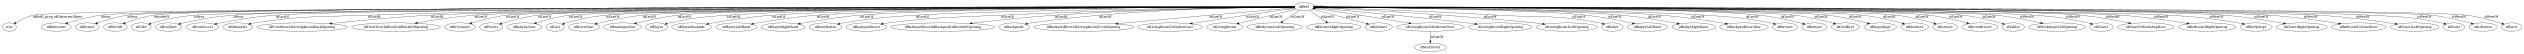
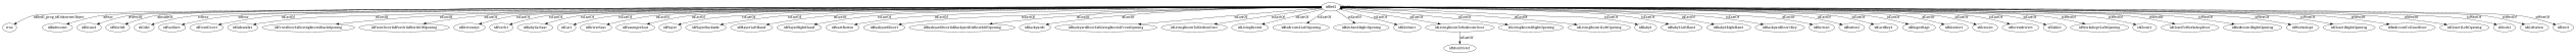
  digraph {
    fontname="Noto Serif"
    node [fontname="Noto Serif" node_type=entity_node]
    edge [edge_type=relationship fontname="Noto Serif"]
    idBed1
    true [node_type=property_node]
    idBedroom1
    idHouse1
    idWorld1
    idCrib1
    idPacifier1
    idFrontDoor1
    idSidewalk1
    idFrontDoor1idLivingRoom1BackOpening
    idFrontDoor1idPorch1idNorthOfOpening
    idDriveway1
    idPorch1
    idBabyCarSeat
    idCar1
    idDriverSeat
    idPassengerSeat
    idPlayer
    idPlayerBackside
    idPlayerLeftHand
    idPlayerRightHand
    idStartButton
    idBackyardDoor1
    idBackyardDoor1idBackyard1idSouthOfOpening
    idBackyard1
    idBackyardDoor1idLivingRoom1FrontOpening
    idLivingRoomToKitchenDoor
    idLivingRoom1
    idBedroom1LeftOpening
    idKitchen1RightOpening
    idKitchen1
    idLivingRoomToBedroomDoor
    idLivingRoom1RightOpening
    idLivingRoom1LeftOpening
    idBaby1
    idBaby1LeftHand
    idBaby1RightHand
    idBackyardDoor1Key
    idButton1
    idButton2
    idCardKey1
    idDiaperBag1
    idMonitor1
    idScreen1
    idScrewdriver1
    idTable1
    idWorkshop1LeftOpening
    idCloset1
    idClosetToWorkshopDoor
    idBedroom1RightOpening
    idWorkshop1
    idCloset1RightOpening
    idBedroomToClosetDoor
    idCloset1LeftOpening
    idDock1
    idGoButton
    idTent1
    idMomNote1
    idBed1 -> idBed1 [label=isNear]
    idBed1 -> true [edge_type=property label=idBed1_prop_idUnknownObject]
    idBed1 -> idBedroom1 [label=isNear]
-   idBed1 -> idHouse1 [label=isNear]
+   idBed1 -> idHouse1 [label=isWestOf]
    idBed1 -> idWorld1 [label=isInsideOf]
    idBed1 -> idCrib1 [label=isNear]
    idBed1 -> idPacifier1 [label=isNear]
    idBed1 -> idFrontDoor1 [label=isEastOf]
    idBed1 -> idSidewalk1 [label=isEastOf]
    idBed1 -> idFrontDoor1idLivingRoom1BackOpening [label=isEastOf]
    idBed1 -> idFrontDoor1idPorch1idNorthOfOpening [label=isEastOf]
    idBed1 -> idDriveway1 [label=isEastOf]
    idBed1 -> idPorch1 [label=isEastOf]
    idBed1 -> idBabyCarSeat [label=isEastOf]
    idBed1 -> idCar1 [label=isEastOf]
    idBed1 -> idDriverSeat [label=isEastOf]
    idBed1 -> idPassengerSeat [label=isEastOf]
    idBed1 -> idPlayer [label=isEastOf]
    idBed1 -> idPlayerBackside [label=isEastOf]
    idBed1 -> idPlayerLeftHand [label=isEastOf]
    idBed1 -> idPlayerRightHand [label=isEastOf]
    idBed1 -> idStartButton [label=isEastOf]
    idBed1 -> idBackyardDoor1 [label=isEastOf]
    idBed1 -> idBackyardDoor1idBackyard1idSouthOfOpening [label=isEastOf]
    idBed1 -> idBackyard1 [label=isEastOf]
    idBed1 -> idBackyardDoor1idLivingRoom1FrontOpening [label=isEastOf]
    idBed1 -> idLivingRoomToKitchenDoor [label=isEastOf]
    idBed1 -> idLivingRoom1 [label=isEastOf]
    idBed1 -> idBedroom1LeftOpening [label=isEastOf]
    idBed1 -> idKitchen1RightOpening [label=isEastOf]
    idBed1 -> idKitchen1 [label=isEastOf]
    idBed1 -> idLivingRoomToBedroomDoor [label=isEastOf]
    idBed1 -> idLivingRoom1RightOpening [label=isEastOf]
    idBed1 -> idLivingRoom1LeftOpening [label=isEastOf]
    idBed1 -> idBaby1 [label=isEastOf]
    idBed1 -> idBaby1LeftHand [label=isEastOf]
    idBed1 -> idBaby1RightHand [label=isEastOf]
    idBed1 -> idBackyardDoor1Key [label=isEastOf]
    idBed1 -> idButton1 [label=isEastOf]
    idBed1 -> idButton2 [label=isEastOf]
    idBed1 -> idCardKey1 [label=isEastOf]
    idBed1 -> idDiaperBag1 [label=isEastOf]
    idBed1 -> idMonitor1 [label=isEastOf]
    idBed1 -> idScreen1 [label=isEastOf]
    idBed1 -> idScrewdriver1 [label=isEastOf]
    idBed1 -> idTable1 [label=isEastOf]
    idBed1 -> idWorkshop1LeftOpening [label=isWestOf]
    idBed1 -> idCloset1 [label=isWestOf]
    idBed1 -> idClosetToWorkshopDoor [label=isWestOf]
    idBed1 -> idBedroom1RightOpening [label=isWestOf]
    idBed1 -> idWorkshop1 [label=isWestOf]
    idBed1 -> idCloset1RightOpening [label=isWestOf]
    idBed1 -> idBedroomToClosetDoor [label=isWestOf]
    idBed1 -> idCloset1LeftOpening [label=isWestOf]
    idBed1 -> idDock1 [label=isWestOf]
    idBed1 -> idGoButton [label=isWestOf]
    idBed1 -> idTent1 [label=isWestOf]
    idLivingRoomToBedroomDoor -> idMomNote1 [label=isEastOf]
  }
